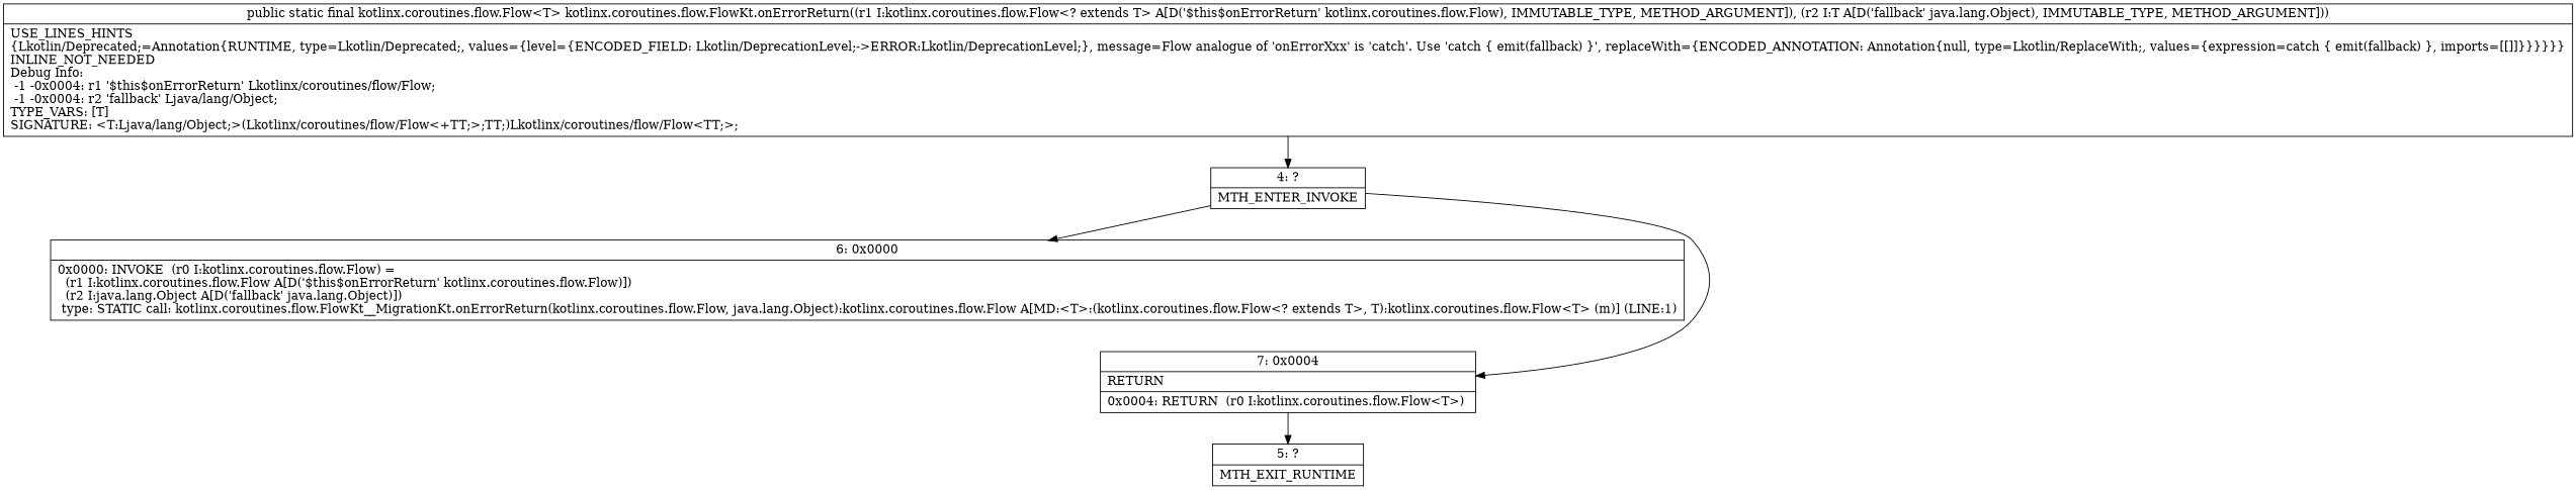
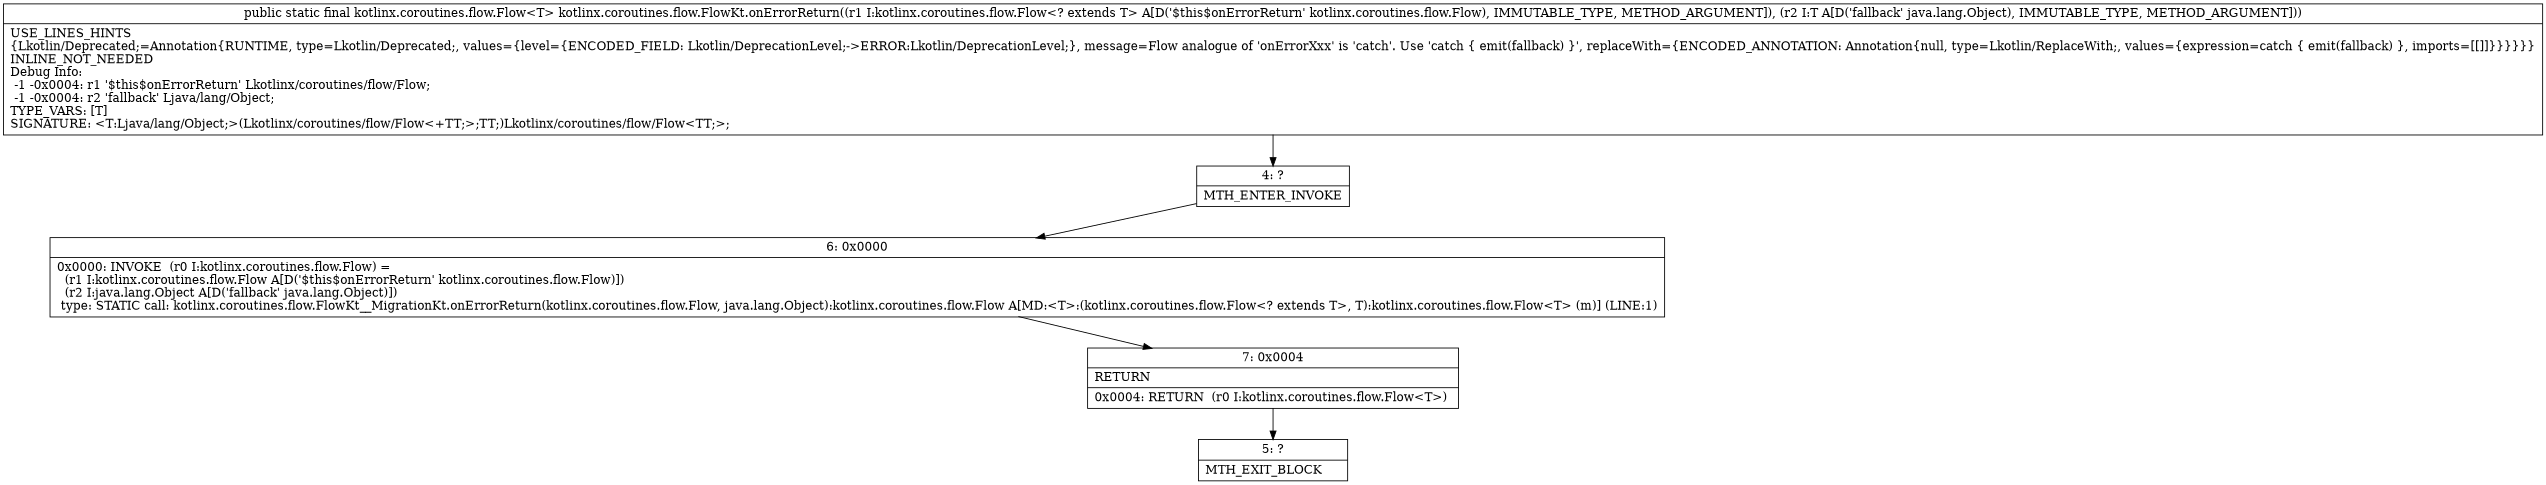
  digraph {
    node [shape=record]
    n1 [label="{4\:\ ?|MTH_ENTER_INVOKE\l}"]
    n2 [label="{6\:\ 0x0000|0x0000: INVOKE  (r0 I:kotlinx.coroutines.flow.Flow) = \l  (r1 I:kotlinx.coroutines.flow.Flow A[D('$this$onErrorReturn' kotlinx.coroutines.flow.Flow)])\l  (r2 I:java.lang.Object A[D('fallback' java.lang.Object)])\l type: STATIC call: kotlinx.coroutines.flow.FlowKt__MigrationKt.onErrorReturn(kotlinx.coroutines.flow.Flow, java.lang.Object):kotlinx.coroutines.flow.Flow A[MD:\<T\>:(kotlinx.coroutines.flow.Flow\<? extends T\>, T):kotlinx.coroutines.flow.Flow\<T\> (m)] (LINE:1)\l}"]
    n3 [label="{7\:\ 0x0004|RETURN\l|0x0004: RETURN  (r0 I:kotlinx.coroutines.flow.Flow\<T\>) \l}"]
-   n4 [label="{5\:\ ?|MTH_EXIT_RUNTIME\l}"]
+   n4 [label="{5\:\ ?|MTH_EXIT_BLOCK\l}"]
    n5 [label="{public static final kotlinx.coroutines.flow.Flow\<T\> kotlinx.coroutines.flow.FlowKt.onErrorReturn((r1 I:kotlinx.coroutines.flow.Flow\<? extends T\> A[D('$this$onErrorReturn' kotlinx.coroutines.flow.Flow), IMMUTABLE_TYPE, METHOD_ARGUMENT]), (r2 I:T A[D('fallback' java.lang.Object), IMMUTABLE_TYPE, METHOD_ARGUMENT]))  | USE_LINES_HINTS\l\{Lkotlin\/Deprecated;=Annotation\{RUNTIME, type=Lkotlin\/Deprecated;, values=\{level=\{ENCODED_FIELD: Lkotlin\/DeprecationLevel;\-\>ERROR:Lkotlin\/DeprecationLevel;\}, message=Flow analogue of 'onErrorXxx' is 'catch'. Use 'catch \{ emit(fallback) \}', replaceWith=\{ENCODED_ANNOTATION: Annotation\{null, type=Lkotlin\/ReplaceWith;, values=\{expression=catch \{ emit(fallback) \}, imports=[[]]\}\}\}\}\}\}\lINLINE_NOT_NEEDED\lDebug Info:\l  \-1 \-0x0004: r1 '$this$onErrorReturn' Lkotlinx\/coroutines\/flow\/Flow;\l  \-1 \-0x0004: r2 'fallback' Ljava\/lang\/Object;\lTYPE_VARS: [T]\lSIGNATURE: \<T:Ljava\/lang\/Object;\>(Lkotlinx\/coroutines\/flow\/Flow\<+TT;\>;TT;)Lkotlinx\/coroutines\/flow\/Flow\<TT;\>;\l}"]
    n1 -> n2
-   n1 -> n3
+   n2 -> n3
    n3 -> n4
    n5 -> n1
  }
